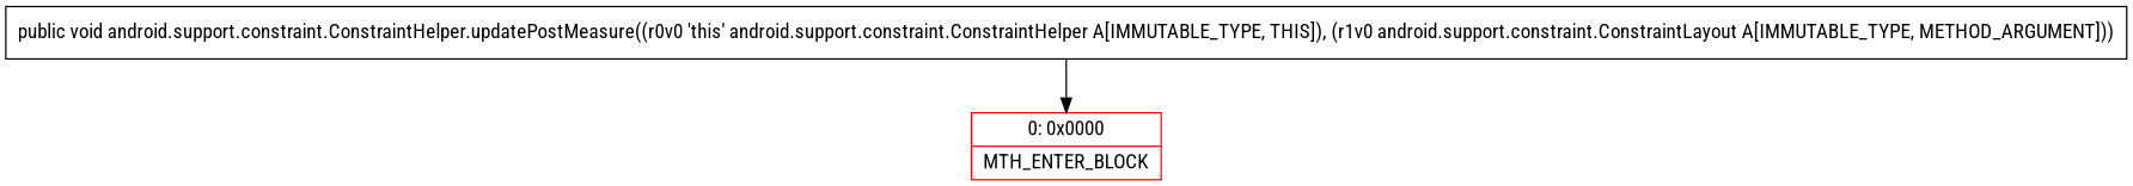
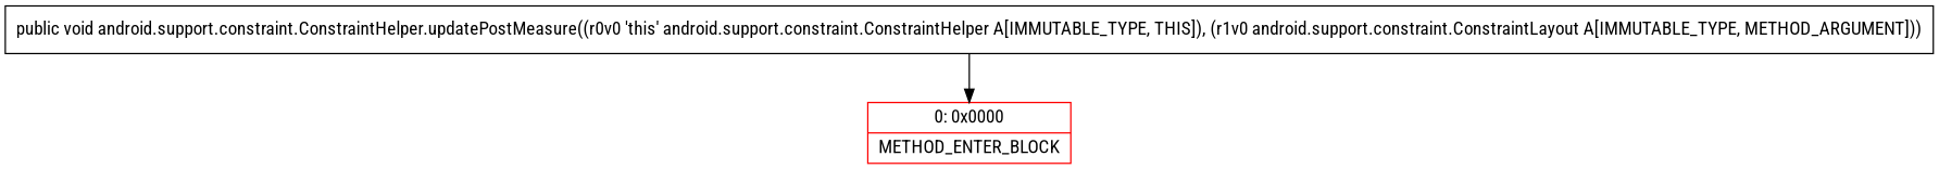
  digraph {
    fontname="Roboto Condensed"
    node [shape=record fontname="Roboto Condensed"]
-   n1 [color=red label="{0\:\ 0x0000|MTH_ENTER_BLOCK\l}"]
+   n1 [color=red label="{0\:\ 0x0000|METHOD_ENTER_BLOCK\l}"]
    n2 [label="{public void android.support.constraint.ConstraintHelper.updatePostMeasure((r0v0 'this' android.support.constraint.ConstraintHelper A[IMMUTABLE_TYPE, THIS]), (r1v0 android.support.constraint.ConstraintLayout A[IMMUTABLE_TYPE, METHOD_ARGUMENT])) }"]
    subgraph cluster_1 {
      label="R(0)"
    }
    n2 -> n1 [fontname="Roboto Condensed"]
  }
